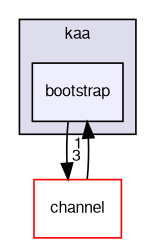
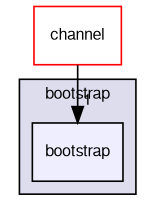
  digraph {
    compound=true
    node [fontname=FreeSans fontsize=10 shape=box]
    edge [labeldistance=1.5 labelfontname=FreeSans labelfontsize=10]
    n1 [fillcolor="#eeeeff" label=bootstrap pencolor=black style=filled]
    n2 [color=red label=channel]
    subgraph cluster_1 {
      bgcolor="#ddddee"
      fontname=FreeSans
      fontsize=10
-     label=kaa
+     label=bootstrap
      pencolor=black
      n1
    }
-   n1 -> n2 [headlabel=3]
    n2 -> n1 [headlabel=1]
  }
